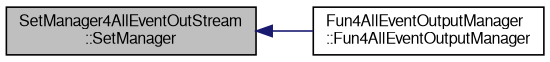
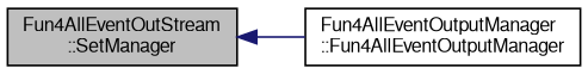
  digraph {
    rankdir=LR
    node [color=black fontname=FreeSans fontsize=10 shape=record]
-   n1 [fillcolor=grey75 fontcolor=black height=0.2 label="SetManager4AllEventOutStream\l::SetManager" style=filled width=0.4]
+   n1 [fillcolor=grey75 fontcolor=black height=0.2 label="Fun4AllEventOutStream\l::SetManager" style=filled width=0.4]
    n2 [height=0.2 label="Fun4AllEventOutputManager\l::Fun4AllEventOutputManager" width=0.4]
    n1 -> n2 [color=midnightblue dir=back fontname=FreeSans fontsize=10 labelfontname=FreeSans labelfontsize=10 style=solid]
  }
